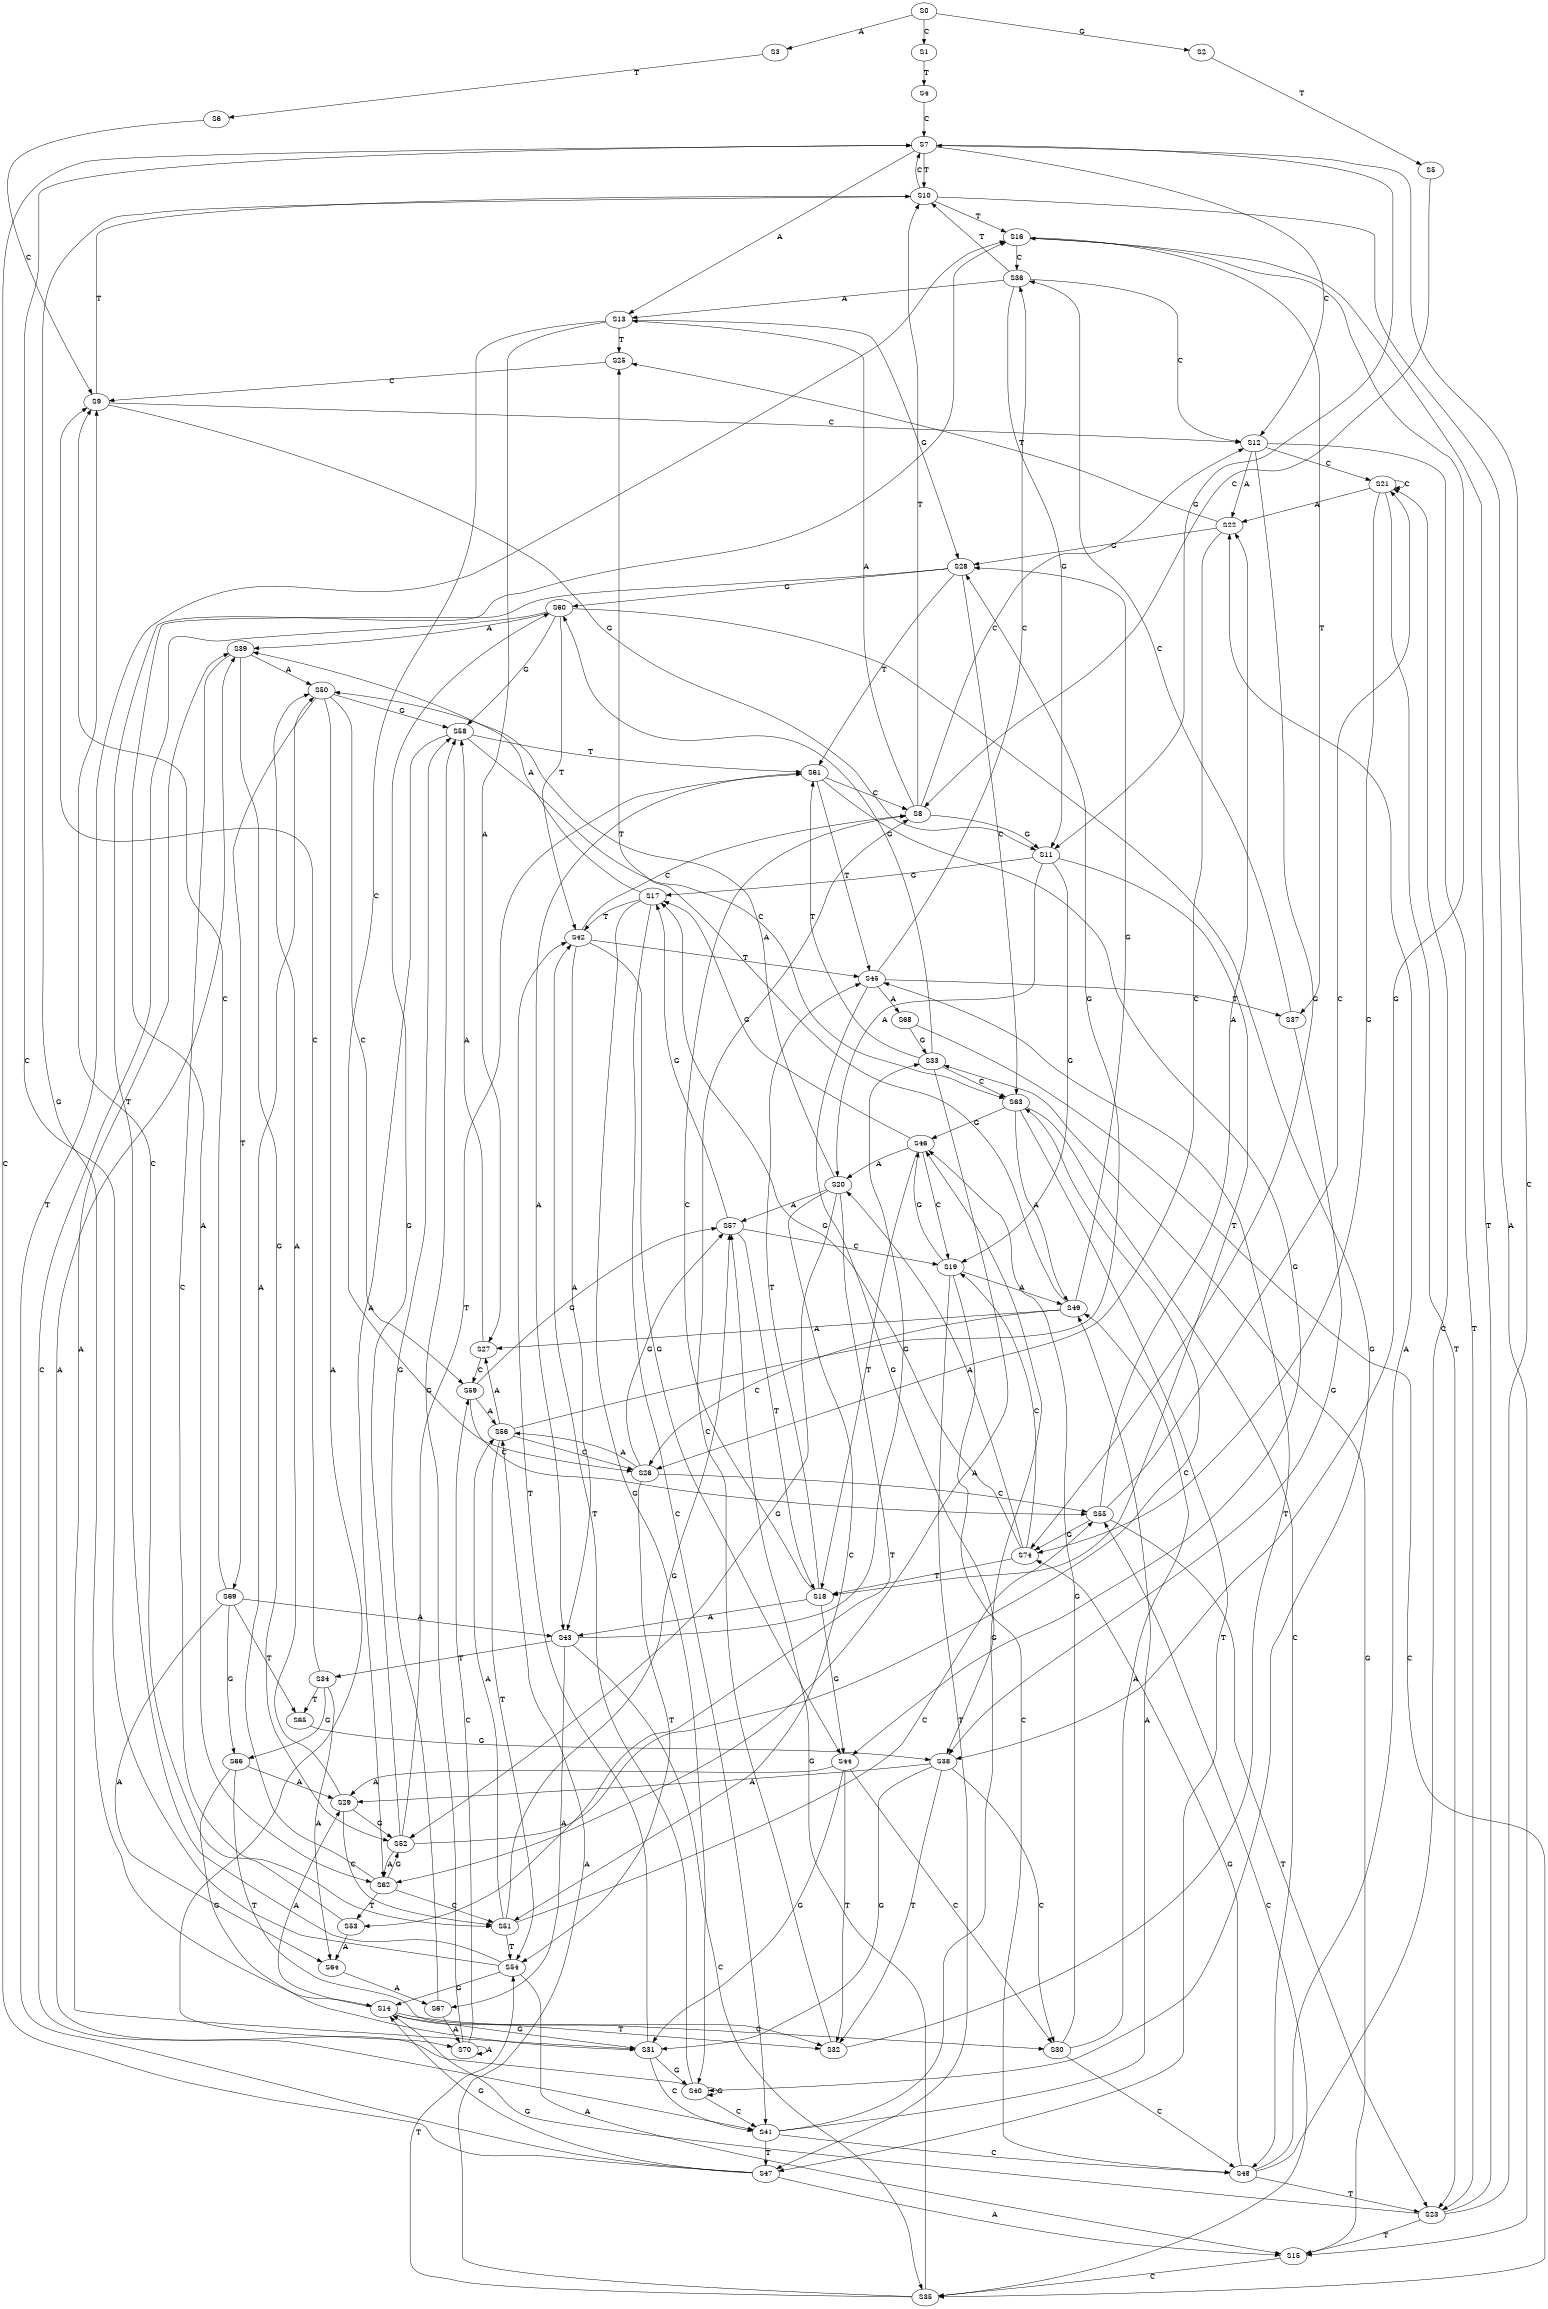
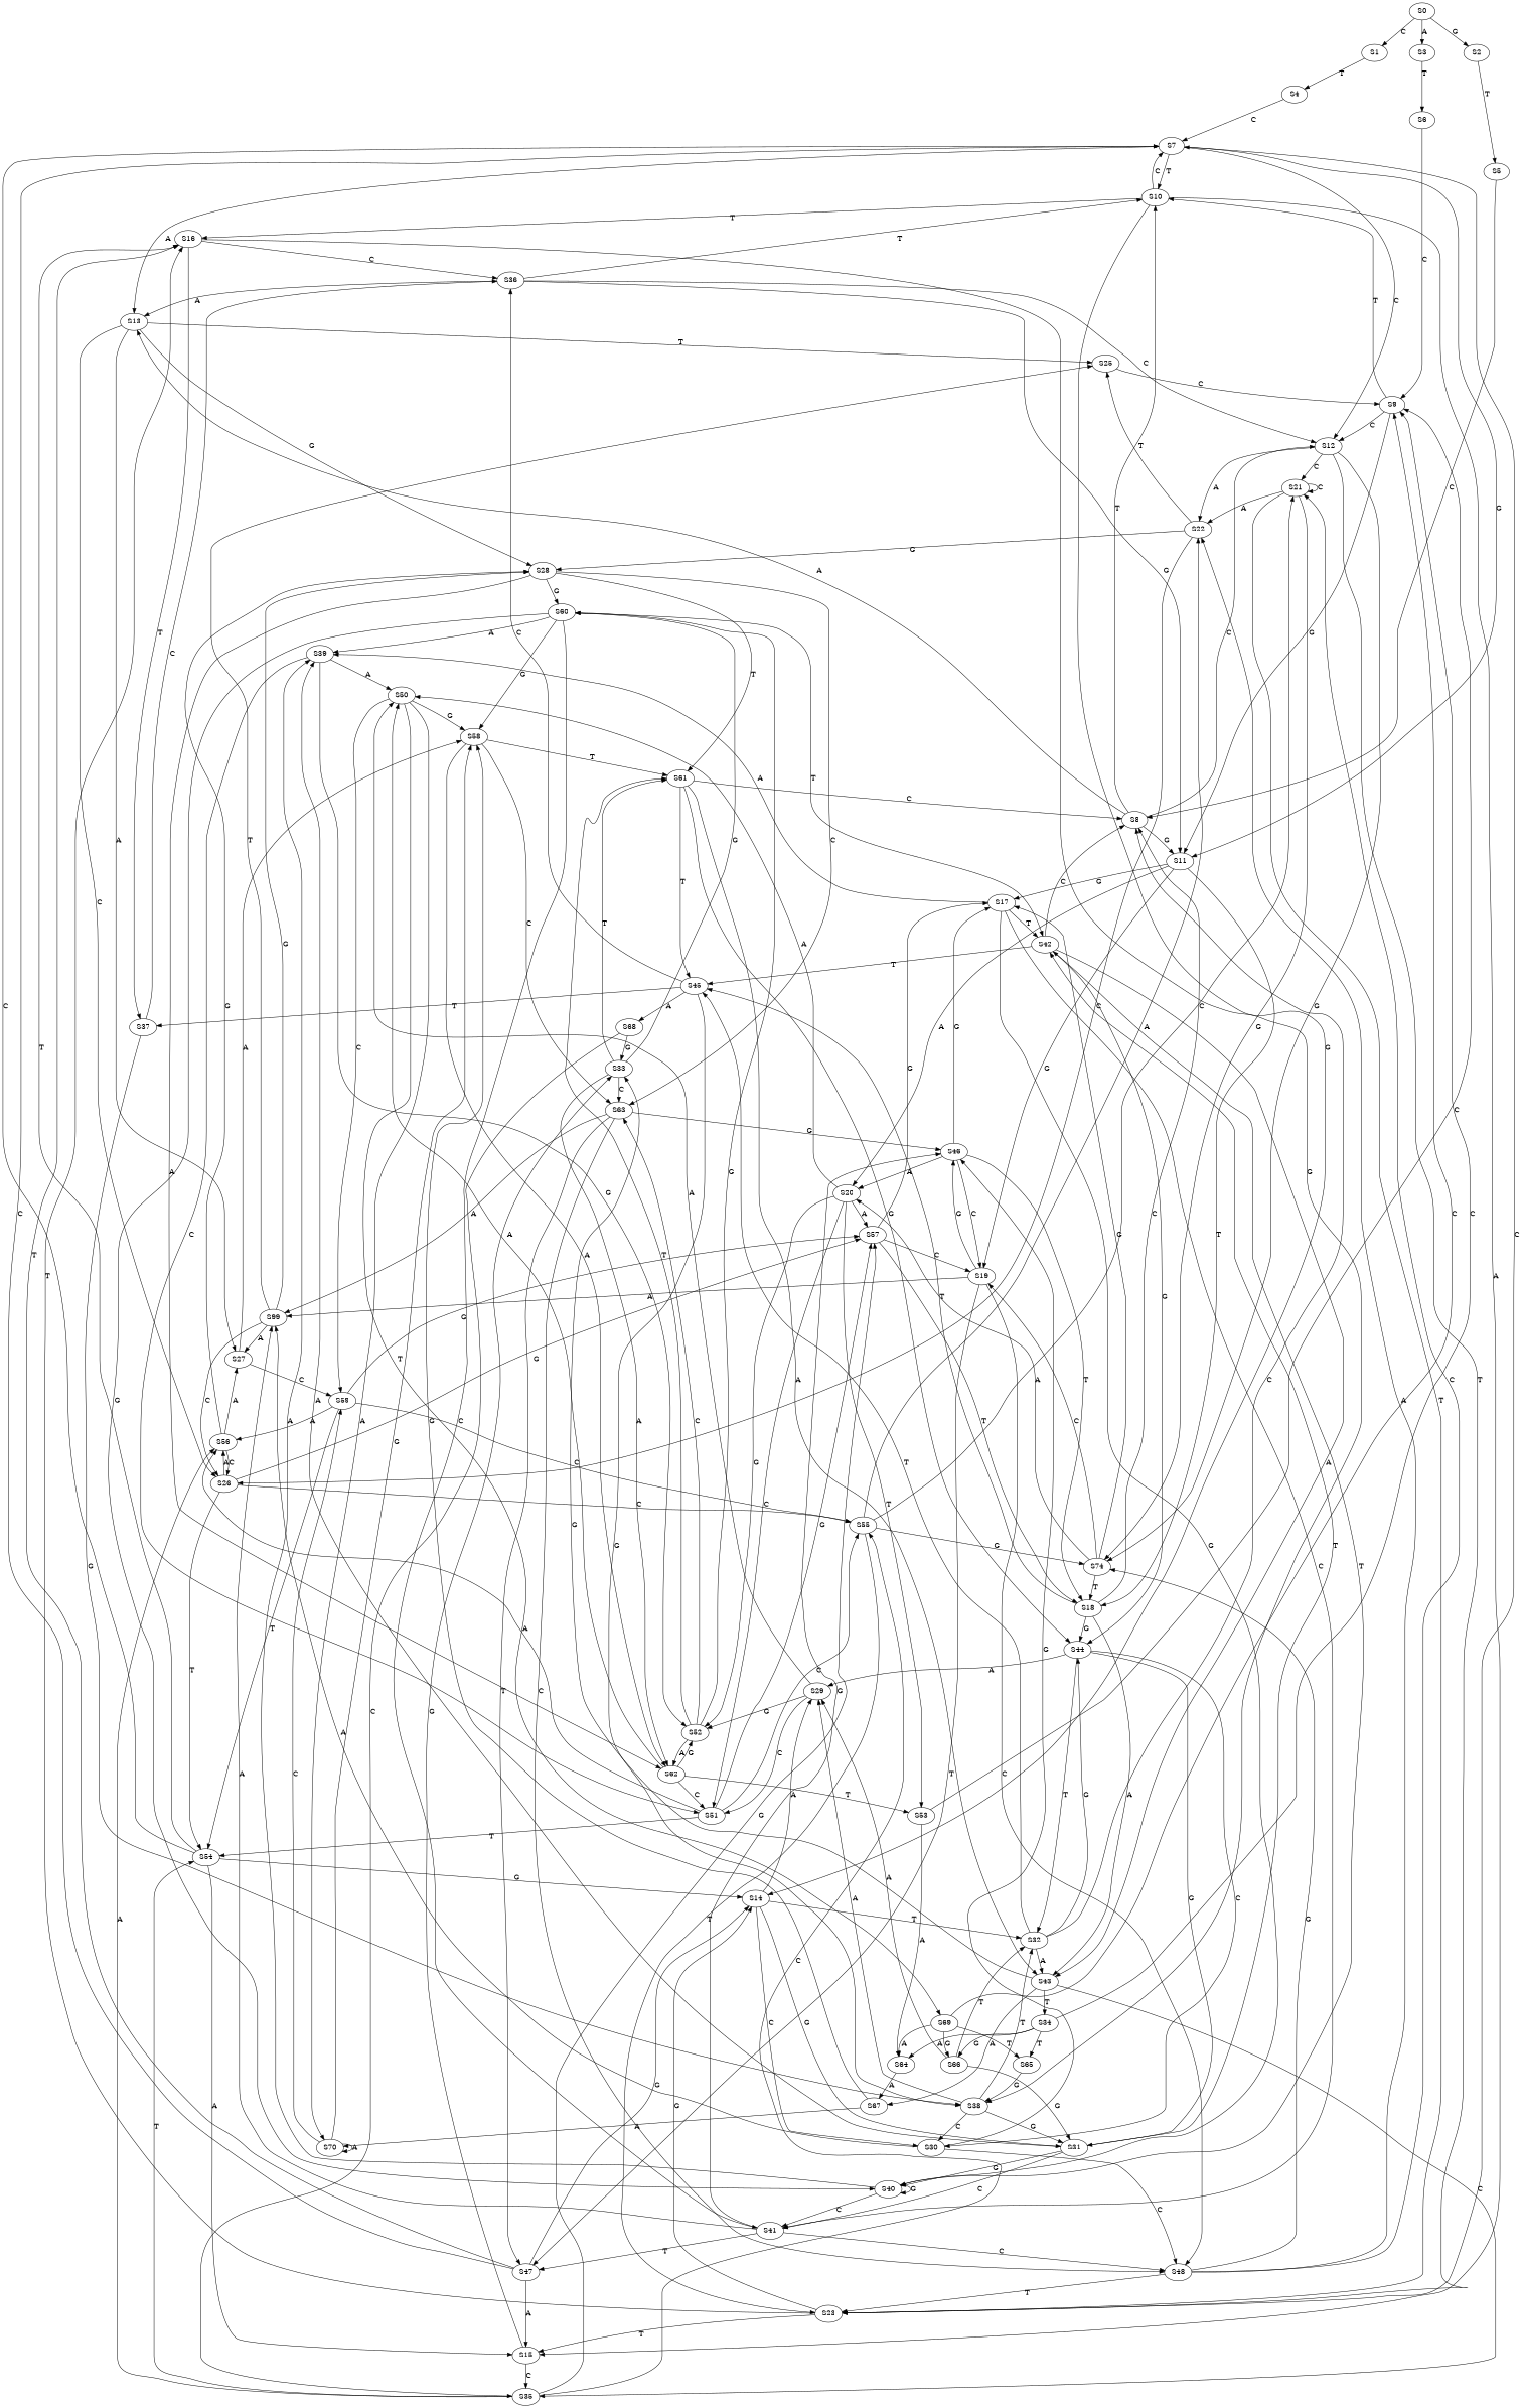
  strict digraph {
    S0
    S1
    S2
    S3
    S4
    S5
    S6
    S7
    S8
    S9
    S10
    S11
    S12
    S13
    S14
    S15
    S16
    S17
    S18
    S19
    S20
    S21
    S22
    S23
    n25 [label=S74]
    S25
    S26
    S27
    S28
    S29
    S30
    S31
    S32
    S33
    S35
    S36
    S37
    S38
    S39
    S40
    S41
    S42
    S43
    S44
    S45
    S46
    S47
    S48
-   S49
+   S49 [label=S99]
    S50
    S51
    S52
    S53
    S57
    S54
    S55
    S56
    S58
    S59
    S60
    S61
    S62
    S63
    S34
    S64
    S65
    S66
    S67
    S68
    S69
    S70
    S0 -> S1 [label=C]
    S0 -> S2 [label=G]
    S0 -> S3 [label=A]
    S1 -> S4 [label=T]
    S2 -> S5 [label=T]
    S3 -> S6 [label=T]
    S4 -> S7 [label=C]
    S5 -> S8 [label=C]
    S6 -> S9 [label=C]
    S7 -> S10 [label=T]
    S7 -> S11 [label=G]
    S7 -> S12 [label=C]
    S7 -> S13 [label=A]
    S8 -> S10 [label=T]
    S8 -> S11 [label=G]
    S8 -> S12 [label=C]
    S8 -> S13 [label=A]
    S9 -> S10 [label=T]
    S9 -> S11 [label=G]
    S9 -> S12 [label=C]
    S10 -> S7 [label=C]
    S10 -> S14 [label=G]
    S10 -> S15 [label=A]
    S10 -> S16 [label=T]
    S11 -> S17 [label=G]
    S11 -> S18 [label=T]
    S11 -> S19 [label=G]
    S11 -> S20 [label=A]
    S12 -> S21 [label=C]
    S12 -> S22 [label=A]
    S12 -> S23 [label=T]
    S12 -> n25 [label=G]
    S13 -> S25 [label=T]
    S13 -> S26 [label=C]
    S13 -> S27 [label=A]
    S13 -> S28 [label=G]
    S14 -> S29 [label=A]
    S14 -> S30 [label=C]
    S14 -> S31 [label=G]
    S14 -> S32 [label=T]
    S15 -> S33 [label=G]
    S15 -> S35 [label=C]
    S16 -> S36 [label=C]
    S16 -> S37 [label=T]
    S16 -> S38 [label=G]
    S17 -> S39 [label=A]
    S17 -> S40 [label=G]
    S17 -> S41 [label=C]
    S17 -> S42 [label=T]
    S18 -> S8 [label=C]
    S18 -> S43 [label=A]
    S18 -> S44 [label=G]
    S18 -> S45 [label=T]
    S19 -> S46 [label=G]
    S19 -> S47 [label=T]
    S19 -> S48 [label=C]
    S19 -> S49 [label=A]
    S20 -> S50 [label=A]
    S20 -> S51 [label=C]
    S20 -> S52 [label=G]
    S20 -> S53 [label=T]
    S20 -> S57 [label=A]
    S21 -> S21 [label=C]
    S21 -> S22 [label=A]
    S21 -> S23 [label=T]
    S21 -> n25 [label=G]
    S22 -> S25 [label=T]
    S22 -> S26 [label=C]
    S22 -> S28 [label=G]
    S23 -> S7 [label=C]
    S23 -> S14 [label=G]
    S23 -> S15 [label=T]
    S23 -> S16 [label=T]
    n25 -> S17 [label=G]
    n25 -> S18 [label=T]
    n25 -> S19 [label=C]
    n25 -> S20 [label=A]
    S25 -> S9 [label=C]
    S26 -> S57 [label=G]
    S26 -> S54 [label=T]
    S26 -> S55 [label=C]
    S26 -> S56 [label=A]
    S27 -> S58 [label=A]
    S27 -> S59 [label=C]
    S28 -> S60 [label=G]
    S28 -> S61 [label=T]
    S28 -> S62 [label=A]
    S28 -> S63 [label=C]
    S29 -> S50 [label=A]
    S29 -> S51 [label=C]
    S29 -> S52 [label=G]
    S30 -> S46 [label=G]
    S30 -> S48 [label=C]
    S30 -> S49 [label=A]
    S31 -> S39 [label=A]
    S31 -> S40 [label=G]
    S31 -> S41 [label=C]
    S31 -> S42 [label=T]
    S32 -> S8 [label=C]
-   S69 -> S43 [label=A]
+   S32 -> S43 [label=A]
+   S32 -> S44 [label=G]
    S32 -> S45 [label=T]
    S33 -> S60 [label=G]
    S33 -> S61 [label=T]
    S33 -> S62 [label=A]
    S33 -> S63 [label=C]
    S35 -> S57 [label=G]
    S35 -> S54 [label=T]
    S35 -> S55 [label=C]
    S35 -> S56 [label=A]
    S36 -> S10 [label=T]
    S36 -> S11 [label=G]
    S36 -> S12 [label=C]
    S36 -> S13 [label=A]
    S37 -> S36 [label=C]
    S37 -> S38 [label=G]
    S38 -> S29 [label=A]
    S38 -> S30 [label=C]
    S38 -> S31 [label=G]
    S38 -> S32 [label=T]
    S39 -> S50 [label=A]
    S39 -> S51 [label=C]
    S39 -> S52 [label=G]
    S40 -> S39 [label=A]
    S40 -> S40 [label=G]
    S40 -> S41 [label=C]
    S40 -> S42 [label=T]
    S41 -> S46 [label=G]
    S41 -> S47 [label=T]
    S41 -> S48 [label=C]
    S41 -> S49 [label=A]
    S42 -> S8 [label=C]
    S42 -> S43 [label=A]
    S42 -> S44 [label=G]
    S42 -> S45 [label=T]
    S43 -> S33 [label=G]
    S43 -> S35 [label=C]
    S43 -> S34 [label=T]
    S43 -> S67 [label=A]
    S44 -> S29 [label=A]
    S44 -> S30 [label=C]
    S44 -> S31 [label=G]
    S44 -> S32 [label=T]
    S45 -> S36 [label=C]
    S45 -> S37 [label=T]
    S45 -> S38 [label=G]
    S45 -> S68 [label=A]
    S46 -> S17 [label=G]
    S46 -> S18 [label=T]
    S46 -> S19 [label=C]
    S46 -> S20 [label=A]
    S47 -> S7 [label=C]
    S47 -> S14 [label=G]
    S47 -> S15 [label=A]
    S47 -> S16 [label=T]
    S48 -> S21 [label=C]
    S48 -> S22 [label=A]
    S48 -> S23 [label=T]
    S48 -> n25 [label=G]
    S49 -> S25 [label=T]
    S49 -> S26 [label=C]
    S49 -> S27 [label=A]
    S49 -> S28 [label=G]
    S50 -> S58 [label=G]
    S50 -> S59 [label=C]
    S50 -> S69 [label=T]
    S50 -> S70 [label=A]
    S51 -> S57 [label=G]
    S51 -> S54 [label=T]
    S51 -> S55 [label=C]
    S51 -> S56 [label=A]
    S52 -> S60 [label=G]
    S52 -> S61 [label=T]
    S52 -> S62 [label=A]
    S52 -> S63 [label=C]
    S53 -> S9 [label=C]
    S53 -> S64 [label=A]
    S57 -> S17 [label=G]
    S57 -> S18 [label=T]
    S57 -> S19 [label=C]
    S54 -> S7 [label=C]
    S54 -> S14 [label=G]
    S54 -> S15 [label=A]
    S54 -> S16 [label=T]
    S55 -> S21 [label=C]
    S55 -> S22 [label=A]
    S55 -> S23 [label=T]
    S55 -> n25 [label=G]
    S56 -> S26 [label=C]
    S56 -> S27 [label=A]
    S56 -> S28 [label=G]
    S58 -> S61 [label=T]
    S58 -> S62 [label=A]
    S58 -> S63 [label=C]
    S59 -> S57 [label=G]
-   S56 -> S54 [label=T]
+   S59 -> S54 [label=T]
    S59 -> S55 [label=C]
    S59 -> S56 [label=A]
    S60 -> S39 [label=A]
    S60 -> S40 [label=G]
    S60 -> S41 [label=C]
    S60 -> S42 [label=T]
    S60 -> S58 [label=G]
    S61 -> S8 [label=C]
    S61 -> S43 [label=A]
    S61 -> S44 [label=G]
    S61 -> S45 [label=T]
    S62 -> S50 [label=A]
    S62 -> S51 [label=C]
    S62 -> S52 [label=G]
    S62 -> S53 [label=T]
    S63 -> S46 [label=G]
    S63 -> S47 [label=T]
    S63 -> S48 [label=C]
    S63 -> S49 [label=A]
    S34 -> S9 [label=C]
    S34 -> S64 [label=A]
    S34 -> S65 [label=T]
    S34 -> S66 [label=G]
    S64 -> S67 [label=A]
    S65 -> S38 [label=G]
    S66 -> S29 [label=A]
    S66 -> S31 [label=G]
    S66 -> S32 [label=T]
    S67 -> S58 [label=G]
    S67 -> S70 [label=A]
    S68 -> S33 [label=G]
    S68 -> S35 [label=C]
    S69 -> S9 [label=C]
    S69 -> S64 [label=A]
    S69 -> S65 [label=T]
    S69 -> S66 [label=G]
    S70 -> S58 [label=G]
    S70 -> S59 [label=C]
    S70 -> S70 [label=A]
  }
